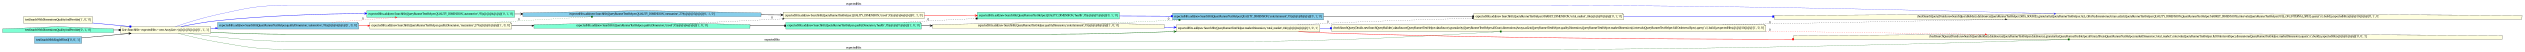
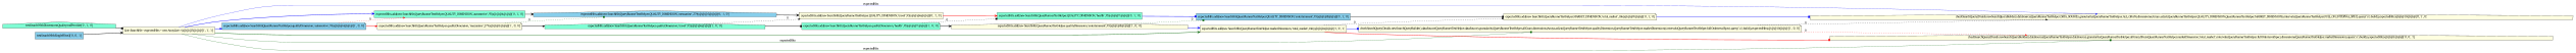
  digraph {
    rankdir=LR
    fontname="PT Serif"
    node [fillcolor=lightyellow shape=box style=filled fontname="PT Serif"]
    edge [style=bold color=black arrowhead=box fontname="PT Serif"]
    n1 [fillcolor=aquamarine label="expectedHits.add(new SearchHit(QueryRunnerTestHelper.QUALITY_DIMENSION,\"automotive\",93))@@@4@@@['0', '1', '0']"]
    n2 [fillcolor=skyblue label="expectedHits.add(new SearchHit(QueryRunnerTestHelper.QUALITY_DIMENSION,\"mezzanine\",279))@@@5@@@['0', '1', '0']" shape=house]
-   n3 [label="testSearchWithDimensionsQualityAndProvider['1', '0', '0']"]
    n4 [label="List<SearchHit> expectedHits = new ArrayList<>()@@@3@@@['1', '1', '1']"]
    n5 [label="expectedHits.add(new SearchHit(QueryRunnerTestHelper.MARKET_DIMENSION,\"total_market\",186))@@@9@@@['0', '1', '0']" shape=note]
    n6 [label="checkSearchQuery(Druids.newSearchQueryBuilder().dataSource(QueryRunnerTestHelper.DATA_SOURCE).granularity(QueryRunnerTestHelper.ALL_GRAN).dimensions(Arrays.asList(QueryRunnerTestHelper.QUALITY_DIMENSION,QueryRunnerTestHelper.MARKET_DIMENSION)).intervals(QueryRunnerTestHelper.FULL_ON_INTERVAL_SPEC).query(\"a\").build(),expectedHits)@@@10@@@['0', '1', '0']" shape=house]
    n7 [label="expectedHits.add(new SearchHit(QueryRunnerTestHelper.qualityDimension,\"entertainment\",93))@@@8@@@['1', '0', '0']" shape=house]
    n8 [label="expectedHits.add(new SearchHit(QueryRunnerTestHelper.marketDimension,\"total_market\",186))@@@4@@@['1', '0', '1']"]
    n9 [fillcolor=skyblue label="expectedHits.add(new SearchHit(QueryRunnerTestHelper.QUALITY_DIMENSION,\"entertainment\",93))@@@8@@@['0', '1', '0']"]
    n10 [label="checkSearchQuery(Druids.newSearchQueryBuilder().dataSource(QueryRunnerTestHelper.dataSource).granularity(QueryRunnerTestHelper.allGran).dimensions(Arrays.asList(QueryRunnerTestHelper.qualityDimension,QueryRunnerTestHelper.marketDimension)).intervals(QueryRunnerTestHelper.fullOnIntervalSpec).query(\"a\").build(),expectedHits)@@@10@@@['1', '0', '0']" shape=note]
    n11 [label="checkSearchQuery(Druids.newSearchQueryBuilder().dataSource(QueryRunnerTestHelper.dataSource).granularity(QueryRunnerTestHelper.allGran).filters(QueryRunnerTestHelper.marketDimension,\"total_market\").intervals(QueryRunnerTestHelper.fullOnIntervalSpec).dimensions(QueryRunnerTestHelper.marketDimension).query(\"a\").build(),expectedHits)@@@5@@@['0', '0', '1']" shape=house]
    n12 [label="expectedHits.add(new SearchHit(QueryRunnerTestHelper.QUALITY_DIMENSION,\"travel\",93))@@@6@@@['0', '1', '0']"]
    n13 [fillcolor=aquamarine label="expectedHits.add(new SearchHit(QueryRunnerTestHelper.qualityDimension,\"health\",93))@@@7@@@['1', '0', '0']" shape=note]
    n14 [fillcolor=aquamarine label="expectedHits.add(new SearchHit(QueryRunnerTestHelper.QUALITY_DIMENSION,\"health\",93))@@@7@@@['0', '1', '0']"]
    n15 [label="expectedHits.add(new SearchHit(QueryRunnerTestHelper.qualityDimension,\"mezzanine\",279))@@@5@@@['1', '0', '0']" shape=note]
    n16 [fillcolor=aquamarine label="expectedHits.add(new SearchHit(QueryRunnerTestHelper.qualityDimension,\"travel\",93))@@@6@@@['1', '0', '0']" shape=house]
    n17 [fillcolor=aquamarine label="testSearchWithDimensionsQualityAndProvider['0', '1', '0']" shape=house]
    n18 [fillcolor=skyblue label="testSearchWithSingleFilter2['0', '0', '1']"]
    n19 [fillcolor=skyblue label="expectedHits.add(new SearchHit(QueryRunnerTestHelper.qualityDimension,\"automotive\",93))@@@4@@@['1', '0', '0']" shape=note]
    n1 -> n2 [arrowhead=vee]
    n2 -> n12 [arrowhead=vee]
-   n3 -> n4 [color=blue]
    n4 -> n1 [color=blue arrowhead=vee]
    n4 -> n6 [label=expectedHits style=solid color=blue arrowhead=vee]
    n4 -> n8 [color=darkgreen arrowhead=vee]
    n4 -> n10 [label=expectedHits style=solid color=darkgreen]
    n4 -> n11 [label=expectedHits style=solid color=darkgreen]
    n4 -> n19 [color=blue arrowhead=normal]
    n5 -> n6 [color=blue]
    n7 -> n8 [color=blue arrowhead=vee]
    n7 -> n9 [label=0 style=dashed color=darkgreen]
    n8 -> n5 [label=0 style=dashed arrowhead=normal]
    n8 -> n10 [color=blue]
    n8 -> n11 [color=red]
    n9 -> n5
    n10 -> n6 [label=0 style=dashed arrowhead=normal]
    n10 -> n11 [label=0 style=dashed color=red arrowhead=normal]
    n12 -> n14 [color=red arrowhead=vee]
    n13 -> n7 [arrowhead=vee]
    n13 -> n14 [label=0 style=dashed]
    n14 -> n9 [color=blue]
    n15 -> n2 [label=0 style=dashed color=darkgreen]
    n15 -> n16 [arrowhead=normal]
    n16 -> n12 [label=0 style=dashed arrowhead=vee]
    n16 -> n13
    n17 -> n4
    n18 -> n4 [arrowhead=vee]
    n19 -> n1 [label=0 style=dashed color=red arrowhead=vee]
    n19 -> n15 [color=red arrowhead=normal]
  }
